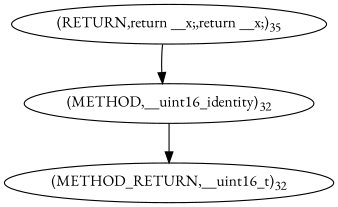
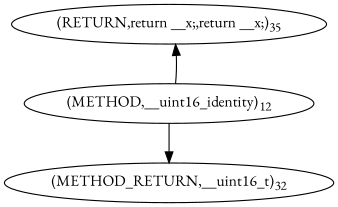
  digraph {
    fontname="EB Garamond"
    node [fontname="EB Garamond"]
    edge [fontname="EB Garamond"]
    n1 [label=<(RETURN,return __x;,return __x;)<SUB>35</SUB>>]
    n2 [label=<(METHOD_RETURN,__uint16_t)<SUB>32</SUB>>]
-   n3 [label=<(METHOD,__uint16_identity)<SUB>32</SUB>>]
-   n1 -> n3
+   n3 [label=<(METHOD,__uint16_identity)<SUB>12</SUB>>]
+   n3 -> n1
    n3 -> n2
  }
